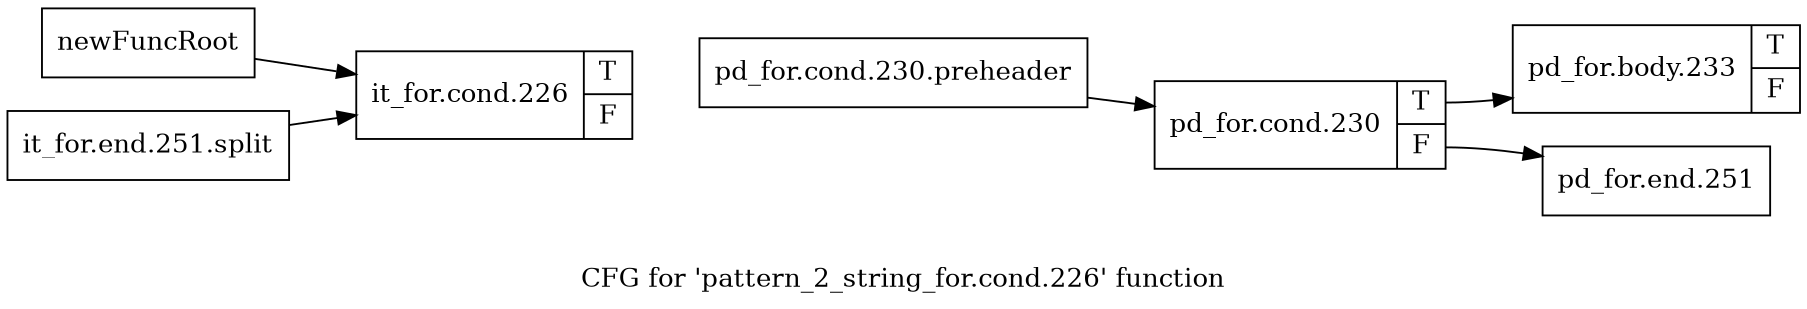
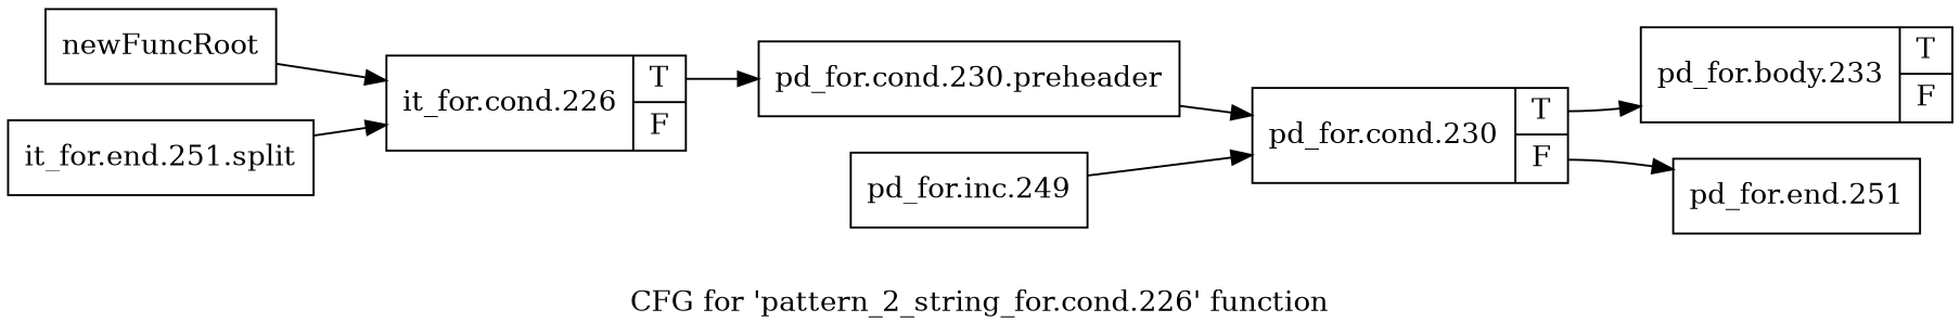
  digraph {
    fontname="DejaVu Serif"
    label="CFG for 'pattern_2_string_for.cond.226' function"
    rankdir=LR
    node [fontname="DejaVu Serif" shape=record]
    edge [fontname="DejaVu Serif"]
    n1 [label="{newFuncRoot}"]
    n2 [label="{it_for.cond.226|{<s0>T|<s1>F}}"]
    n3 [label="{pd_for.cond.230.preheader}"]
    n4 [label="{pd_for.cond.230|{<s0>T|<s1>F}}"]
    n5 [label="{pd_for.body.233|{<s0>T|<s1>F}}"]
    n6 [label="{pd_for.end.251}"]
    n7 [label="{it_for.end.251.split}"]
+   n8 [label="{pd_for.inc.249}"]
    n1 -> n2
+   n2 -> n3 [tailport=s0]
    n3 -> n4
    n4 -> n5 [tailport=s0]
    n4 -> n6 [tailport=s1]
    n7 -> n2
+   n8 -> n4
  }
